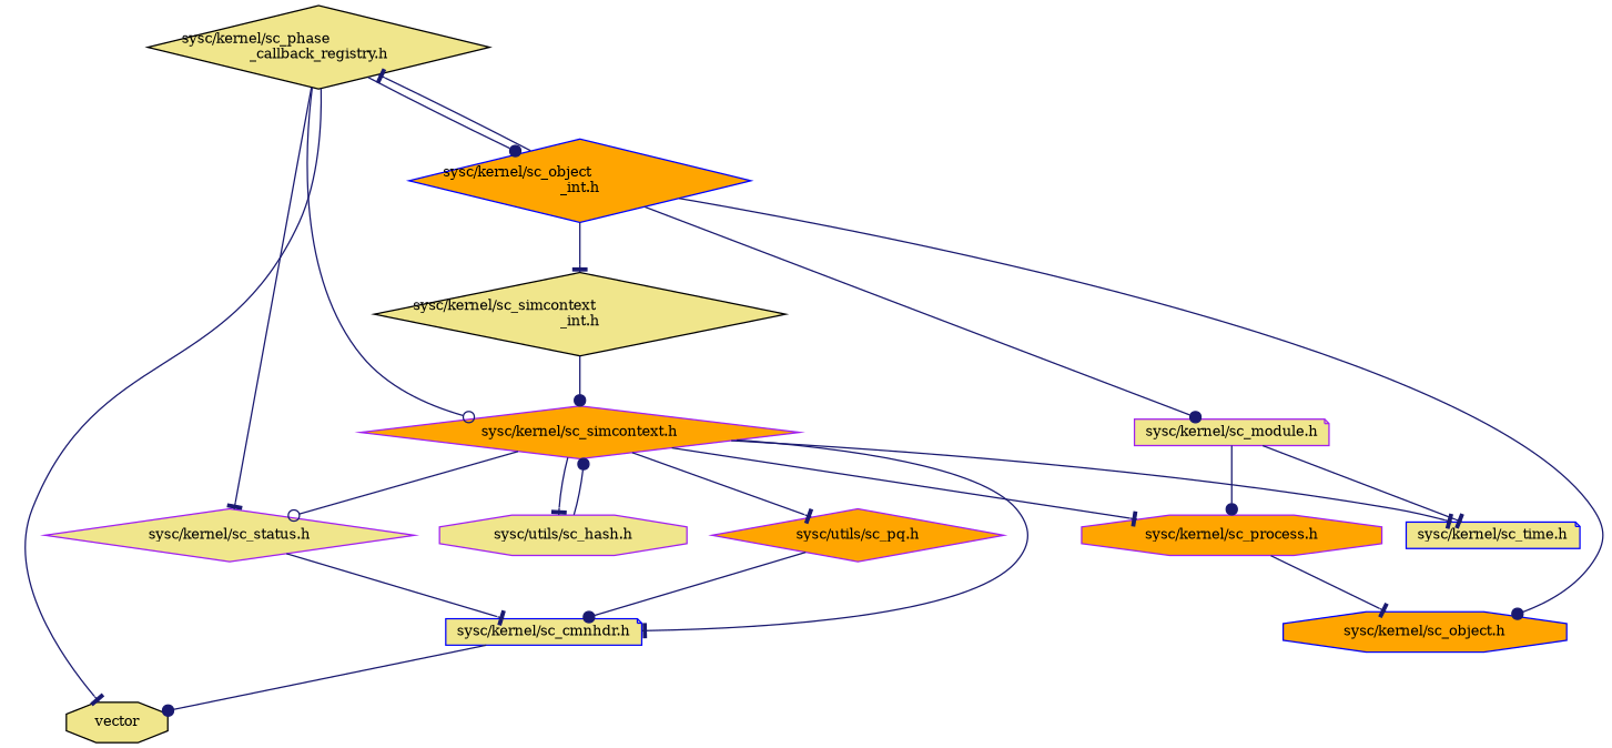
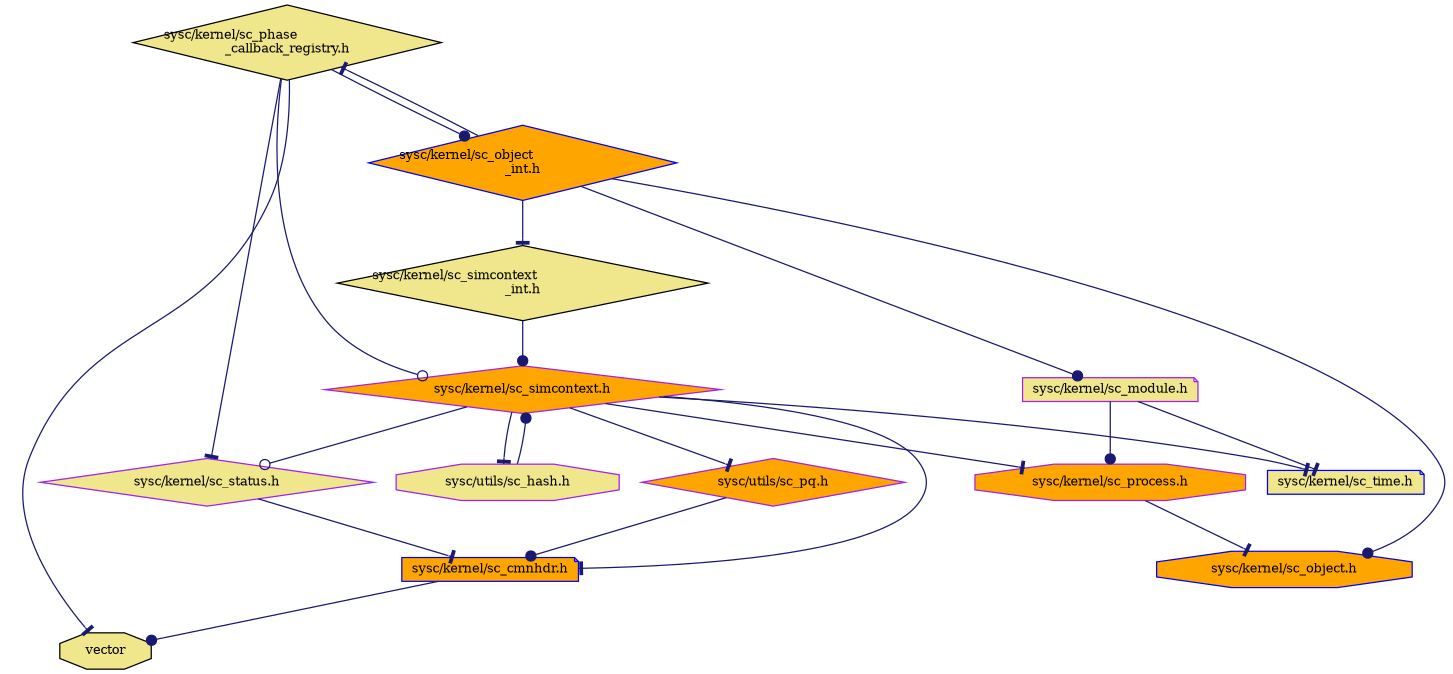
  digraph {
    fontname="DejaVu Serif"
    node [color=purple fillcolor=khaki fontname="DejaVu Serif" fontsize=10 shape=diamond style=filled]
    edge [arrowhead=tee color=midnightblue fontname="DejaVu Serif" fontsize=10 labelfontname=FreeSans labelfontsize=10 style=solid]
    n1 [color=black fontcolor=black height=0.2 label="sysc/kernel/sc_phase\l_callback_registry.h" width=0.4]
    n2 [fillcolor=orange height=0.2 label="sysc/kernel/sc_simcontext.h" width=0.4]
    n3 [color=black height=0.2 label=vector shape=octagon width=0.4]
    n4 [height=0.2 label="sysc/kernel/sc_status.h" width=0.4]
    n5 [color=blue fillcolor=orange height=0.2 label="sysc/kernel/sc_object\l_int.h" width=0.4]
-   n6 [color=blue height=0.2 label="sysc/kernel/sc_cmnhdr.h" shape=note width=0.4]
+   n6 [color=blue fillcolor=orange height=0.2 label="sysc/kernel/sc_cmnhdr.h" shape=note width=0.4]
    n7 [fillcolor=orange height=0.2 label="sysc/kernel/sc_process.h" shape=octagon width=0.4]
    n8 [color=blue height=0.2 label="sysc/kernel/sc_time.h" shape=note width=0.4]
    n9 [height=0.2 label="sysc/utils/sc_hash.h" shape=octagon width=0.4]
    n10 [fillcolor=orange height=0.2 label="sysc/utils/sc_pq.h" width=0.4]
    n11 [color=blue fillcolor=orange height=0.2 label="sysc/kernel/sc_object.h" shape=octagon width=0.4]
    n12 [height=0.2 label="sysc/kernel/sc_module.h" shape=note width=0.4]
    n13 [color=black height=0.2 label="sysc/kernel/sc_simcontext\l_int.h" width=0.4]
    n1 -> n2 [arrowhead=odot]
    n1 -> n3
    n1 -> n4
    n1 -> n5 [arrowhead=dot]
    n2 -> n4 [arrowhead=odot]
    n2 -> n6
    n2 -> n7
    n2 -> n8
    n2 -> n9
    n2 -> n10
    n4 -> n6
    n5 -> n1
    n5 -> n11 [arrowhead=dot]
    n5 -> n12 [arrowhead=dot]
    n5 -> n13
    n6 -> n3 [arrowhead=dot]
    n7 -> n11
    n9 -> n2 [arrowhead=dot]
    n10 -> n6 [arrowhead=dot]
    n12 -> n7 [arrowhead=dot]
    n12 -> n8
    n13 -> n2 [arrowhead=dot]
  }
